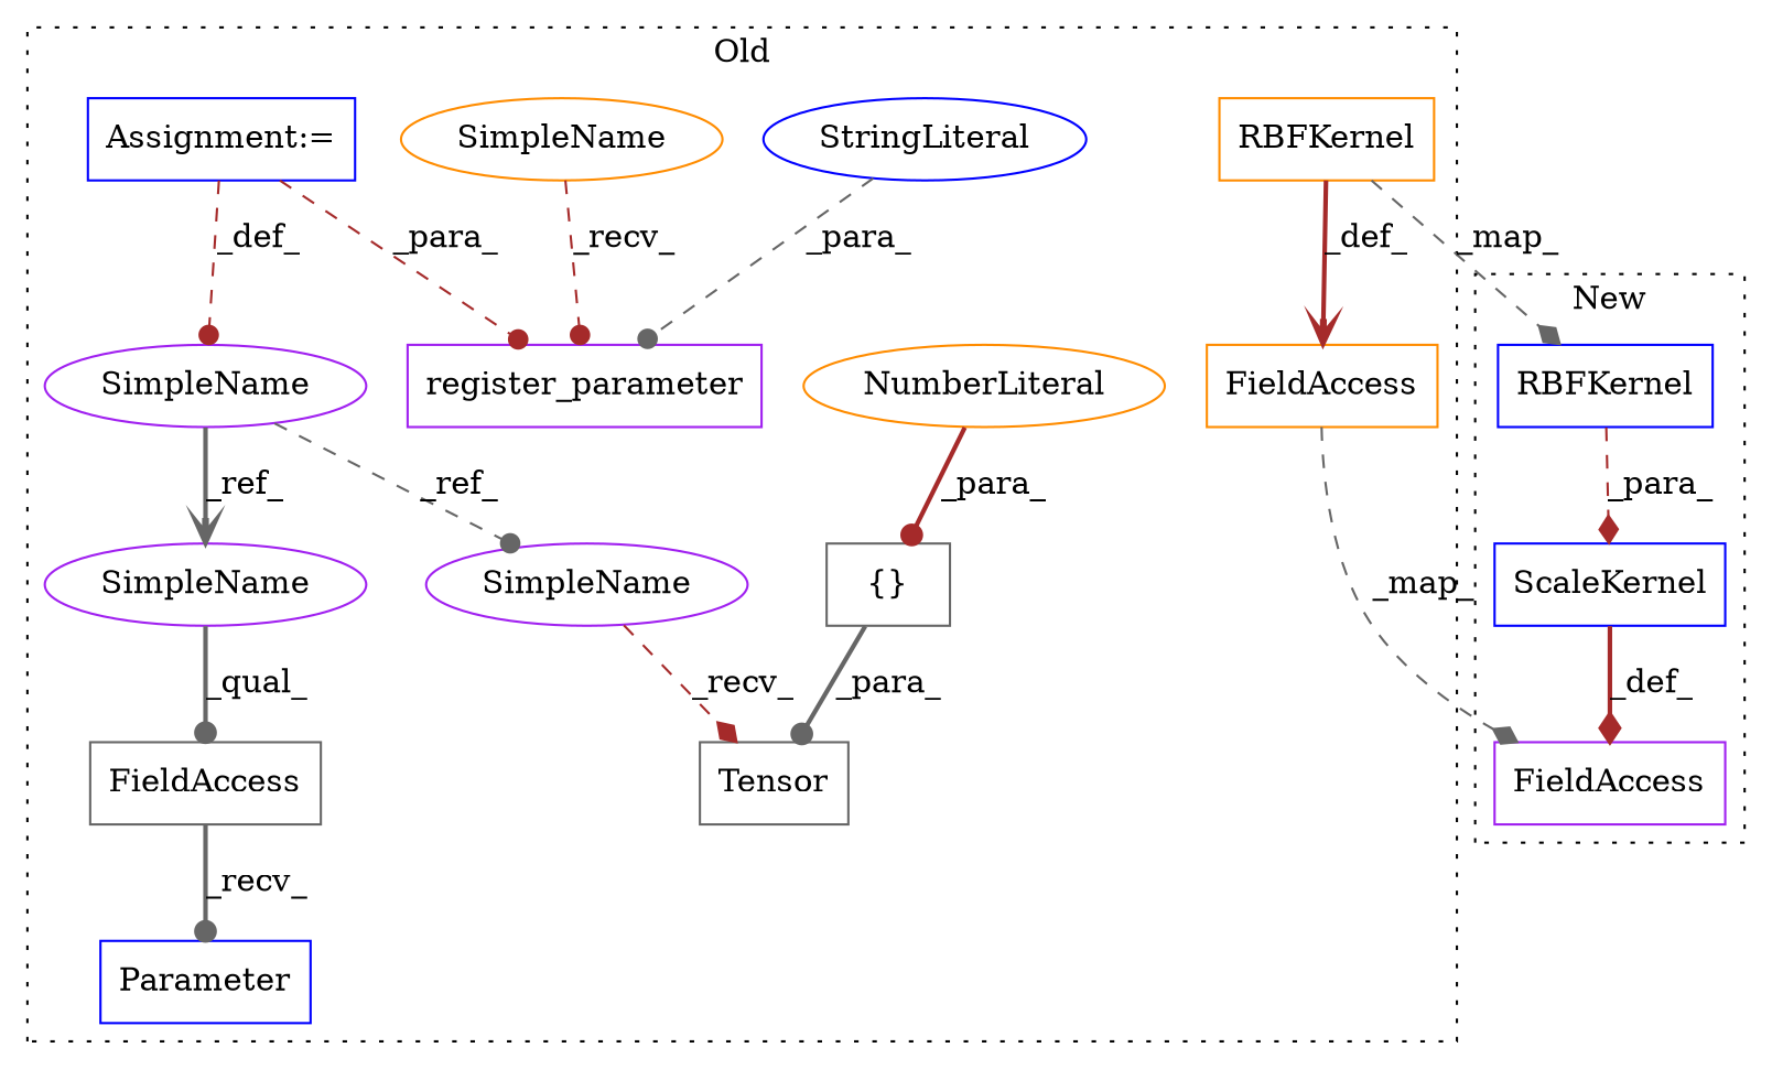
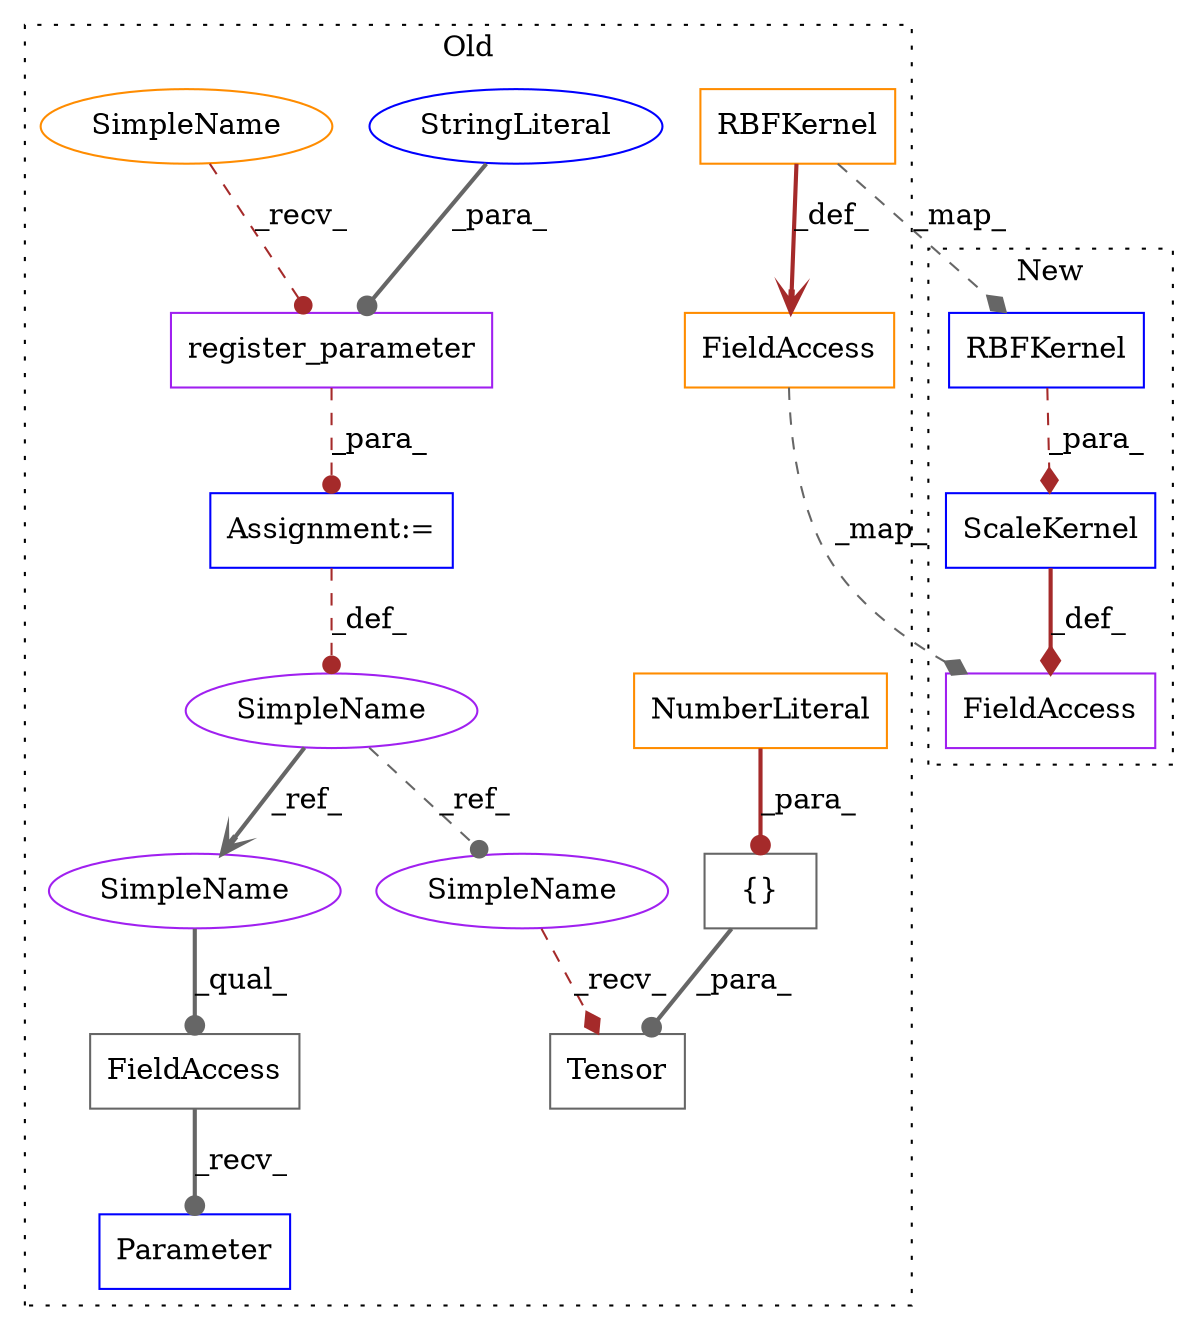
  digraph {
    node [a=32 color=blue l=5 s=1118 shape=box]
    edge [arrowhead=dot color=gray40 style=dashed]
    n1 [l="10,1" label=Parameter s="1352,1388"]
    n2 [a=4 color=gray40 l="1,1" label="{}" s="1384,1386"]
-   n3 [a=34 color=darkorange l=1 label=NumberLiteral s=1385 shape=ellipse]
+   n3 [a=34 color=darkorange l=1 label=NumberLiteral s=1385]
    n4 [color=gray40 l="7,1" label=Tensor s="1368,1387"]
    n5 [color=purple l="19,1" label=register_parameter s="1306,1431"]
    n6 [a=22 color=darkorange l=17 label=FieldAccess s=1225]
    n7 [a=45 l=17 label=StringLiteral s=1325 shape=ellipse]
    n8 [color=darkorange l="10,1" label=RBFKernel s="1243,1294"]
    n9 [a=42 color=purple label=SimpleName shape=ellipse]
    n10 [a=22 color=gray40 l=8 label=FieldAccess s=1343]
    n11 [a=7 label="Assignment:="]
    n12 [a=42 color=purple label=SimpleName s=1343 shape=ellipse]
    n13 [a=42 color=purple label=SimpleName s=1362 shape=ellipse]
    n14 [a=42 color=darkorange l=4 label=SimpleName s=1301 shape=ellipse]
    n15 [l="12,1" label=ScaleKernel s="1233,1297"]
    n16 [a=22 color=purple l=17 label=FieldAccess s=1215]
    n17 [l="10,1" label=RBFKernel s="1245,1296"]
    subgraph cluster_1 {
      label=Old
      style=dotted
      n1
      n2
      n3
      n4
      n5
      n6
      n7
      n8
      n9
      n10
      n11
      n12
      n13
      n14
    }
    subgraph cluster_2 {
      label=New
      style=dotted
      n15
      n16
      n17
    }
    n2 -> n4 [label=_para_ style=bold]
    n3 -> n2 [color=brown label=_para_ style=bold]
    n6 -> n16 [arrowhead=diamond label=_map_]
-   n7 -> n5 [label=_para_]
+   n7 -> n5 [label=_para_ style=bold]
    n8 -> n6 [arrowhead=vee color=brown label=_def_ style=bold]
    n8 -> n17 [arrowhead=diamond label=_map_]
    n9 -> n12 [arrowhead=vee label=_ref_ style=bold]
    n9 -> n13 [label=_ref_]
    n10 -> n1 [label=_recv_ style=bold]
-   n11 -> n5 [color=brown label=_para_]
+   n5 -> n11 [color=brown label=_para_]
    n11 -> n9 [color=brown label=_def_]
    n12 -> n10 [label=_qual_ style=bold]
    n13 -> n4 [arrowhead=diamond color=brown label=_recv_]
    n14 -> n5 [color=brown label=_recv_]
    n15 -> n16 [arrowhead=diamond color=brown label=_def_ style=bold]
    n17 -> n15 [arrowhead=diamond color=brown label=_para_]
  }
